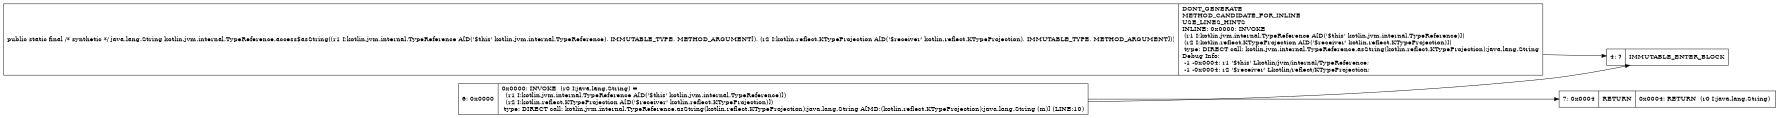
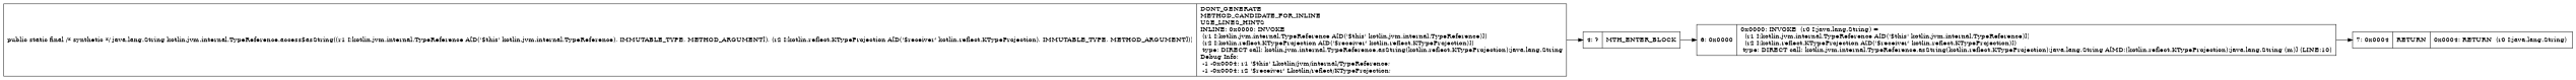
  digraph {
    rankdir=LR
    node [shape=record]
-   n1 [label="{4\:\ ?|IMMUTABLE_ENTER_BLOCK\l}"]
+   n1 [label="{4\:\ ?|MTH_ENTER_BLOCK\l}"]
    n2 [label="{6\:\ 0x0000|0x0000: INVOKE  (r0 I:java.lang.String) = \l  (r1 I:kotlin.jvm.internal.TypeReference A[D('$this' kotlin.jvm.internal.TypeReference)])\l  (r2 I:kotlin.reflect.KTypeProjection A[D('$receiver' kotlin.reflect.KTypeProjection)])\l type: DIRECT call: kotlin.jvm.internal.TypeReference.asString(kotlin.reflect.KTypeProjection):java.lang.String A[MD:(kotlin.reflect.KTypeProjection):java.lang.String (m)] (LINE:10)\l}"]
    n3 [label="{7\:\ 0x0004|RETURN\l|0x0004: RETURN  (r0 I:java.lang.String) \l}"]
    n4 [label="{public static final \/* synthetic *\/ java.lang.String kotlin.jvm.internal.TypeReference.access$asString((r1 I:kotlin.jvm.internal.TypeReference A[D('$this' kotlin.jvm.internal.TypeReference), IMMUTABLE_TYPE, METHOD_ARGUMENT]), (r2 I:kotlin.reflect.KTypeProjection A[D('$receiver' kotlin.reflect.KTypeProjection), IMMUTABLE_TYPE, METHOD_ARGUMENT]))  | DONT_GENERATE\lMETHOD_CANDIDATE_FOR_INLINE\lUSE_LINES_HINTS\lINLINE: 0x0000: INVOKE  \l  (r1 I:kotlin.jvm.internal.TypeReference A[D('$this' kotlin.jvm.internal.TypeReference)])\l  (r2 I:kotlin.reflect.KTypeProjection A[D('$receiver' kotlin.reflect.KTypeProjection)])\l type: DIRECT call: kotlin.jvm.internal.TypeReference.asString(kotlin.reflect.KTypeProjection):java.lang.String\lDebug Info:\l  \-1 \-0x0004: r1 '$this' Lkotlin\/jvm\/internal\/TypeReference;\l  \-1 \-0x0004: r2 '$receiver' Lkotlin\/reflect\/KTypeProjection;\l}"]
-   n2 -> n1
+   n1 -> n2
    n2 -> n3
    n4 -> n1
  }
